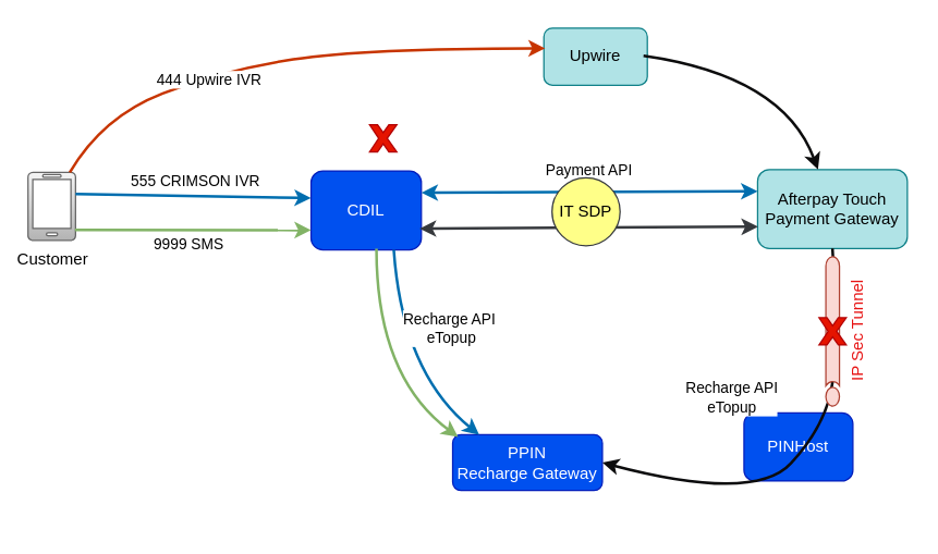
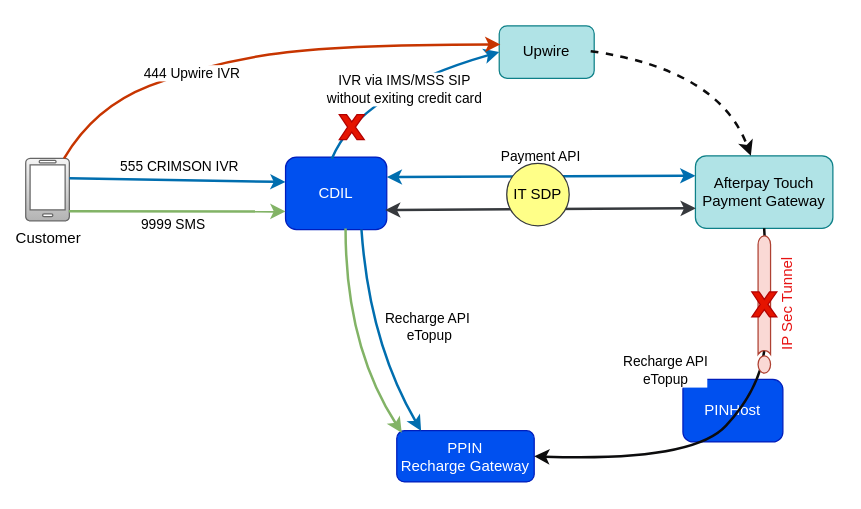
  <mxCell id="0" />
  <mxCell id="1" parent="0" />
  <mxCell id="2" value="CDIL" style="rounded=1;whiteSpace=wrap;html=1;fillColor=#0050ef;fontColor=#ffffff;strokeColor=#001DBC;" parent="1" vertex="1"><mxGeometry x="228" y="125" width="81" height="58" as="geometry" /></mxCell>
  <mxCell id="3" value="Customer" style="verticalLabelPosition=bottom;html=1;verticalAlign=top;align=center;strokeColor=#666666;fillColor=#f5f5f5;shape=mxgraph.azure.mobile;pointerEvents=1;gradientColor=#b3b3b3;" parent="1" vertex="1"><mxGeometry x="20" y="126" width="35" height="50" as="geometry" /></mxCell>
  <mxCell id="4" value="Afterpay Touch Payment Gateway" style="rounded=1;whiteSpace=wrap;html=1;fillColor=#b0e3e6;strokeColor=#0e8088;" parent="1" vertex="1"><mxGeometry x="556" y="124" width="110" height="58" as="geometry" /></mxCell>
  <mxCell id="5" value="PINHost" style="rounded=1;whiteSpace=wrap;html=1;strokeWidth=1;fillColor=#0050ef;fontColor=#ffffff;strokeColor=#001DBC;arcSize=16;" parent="1" vertex="1"><mxGeometry x="546" y="303" width="80" height="50" as="geometry" /></mxCell>
  <mxCell id="6" value="Upwire" style="rounded=1;whiteSpace=wrap;html=1;fillColor=#b0e3e6;strokeColor=#0e8088;" parent="1" vertex="1"><mxGeometry x="399" y="20" width="76" height="42" as="geometry" /></mxCell>
+ <mxCell id="7" value="IVR via IMS/MSS SIP&lt;div&gt;without exiting credit card&lt;/div&gt;" style="curved=1;endArrow=classic;html=1;rounded=0;exitX=0.457;exitY=0.025;exitDx=0;exitDy=0;fillColor=#1ba1e2;strokeColor=#006EAF;strokeWidth=2;entryX=0;entryY=0.5;entryDx=0;entryDy=0;exitPerimeter=0;" parent="1" source="2" target="6" edge="1"><mxGeometry x="0.067" y="-8" width="50" height="50" relative="1" as="geometry"><mxPoint x="309" y="228" as="sourcePoint" /><mxPoint x="349" y="88" as="targetPoint" /><Array as="points"><mxPoint x="287" y="73" /></Array><mxPoint as="offset" /></mxGeometry></mxCell>
  <mxCell id="8" value="555 CRIMSON IVR" style="curved=1;endArrow=classic;html=1;rounded=0;fillColor=#1ba1e2;strokeColor=#006EAF;entryX=0;entryY=0.5;entryDx=0;entryDy=0;strokeWidth=2;exitX=1;exitY=0.5;exitDx=0;exitDy=0;exitPerimeter=0;" parent="1" edge="1"><mxGeometry x="0.013" y="11" width="50" height="50" relative="1" as="geometry"><mxPoint x="55" y="142" as="sourcePoint" /><mxPoint x="228" y="145" as="targetPoint" /><Array as="points" /><mxPoint as="offset" /></mxGeometry></mxCell>
  <mxCell id="9" value="9999 SMS" style="curved=1;endArrow=classic;html=1;rounded=0;entryX=0;entryY=0.75;entryDx=0;entryDy=0;fillColor=#d5e8d4;strokeColor=#82b366;strokeWidth=2;exitX=0.988;exitY=0.848;exitDx=0;exitDy=0;exitPerimeter=0;" parent="1" source="3" target="2" edge="1"><mxGeometry x="-0.038" y="-11" width="50" height="50" relative="1" as="geometry"><mxPoint x="62" y="153" as="sourcePoint" /><mxPoint x="239" y="278" as="targetPoint" /><Array as="points" /><mxPoint as="offset" /></mxGeometry></mxCell>
  <mxCell id="10" value="444 Upwire IVR" style="curved=1;endArrow=classic;html=1;rounded=0;entryX=0.012;entryY=0.354;entryDx=0;entryDy=0;fillColor=#fa6800;strokeColor=#C73500;strokeWidth=2;entryPerimeter=0;exitX=0.879;exitY=0;exitDx=0;exitDy=0;exitPerimeter=0;" parent="1" source="3" target="6" edge="1"><mxGeometry x="-0.318" y="-3" width="50" height="50" relative="1" as="geometry"><mxPoint x="41" y="103" as="sourcePoint" /><mxPoint x="469" y="18" as="targetPoint" /><Array as="points"><mxPoint x="75" y="85" /><mxPoint x="163" y="51" /><mxPoint x="267" y="35" /></Array><mxPoint as="offset" /></mxGeometry></mxCell>
- <mxCell id="11" value="PPIN&lt;div&gt;Recharge Gateway&lt;/div&gt;" style="rounded=1;whiteSpace=wrap;html=1;fillColor=#0050ef;fontColor=#ffffff;strokeColor=#001DBC;" parent="1" vertex="1"><mxGeometry x="332" y="319" width="110" height="41" as="geometry" /></mxCell>
+ <mxCell id="11" value="PPIN&lt;div&gt;Recharge Gateway&lt;/div&gt;" style="rounded=1;whiteSpace=wrap;html=1;fillColor=#0050ef;fontColor=#ffffff;strokeColor=#001DBC;" parent="1" vertex="1"><mxGeometry x="317" y="344" width="110" height="41" as="geometry" /></mxCell>
  <mxCell id="12" value="Recharge API&lt;div&gt;eTopup&lt;/div&gt;" style="curved=1;endArrow=classic;html=1;rounded=0;fillColor=#0050ef;strokeColor=#0c0c0d;strokeWidth=2;exitX=0.5;exitY=1;exitDx=0;exitDy=0;entryX=1;entryY=0.5;entryDx=0;entryDy=0;" parent="1" source="4" target="11" edge="1"><mxGeometry x="0.009" y="-65" width="50" height="50" relative="1" as="geometry"><mxPoint x="619.568" y="203.25" as="sourcePoint" /><mxPoint x="482" y="375.062" as="targetPoint" /><Array as="points"><mxPoint x="615" y="250" /><mxPoint x="607" y="311" /><mxPoint x="554" y="369" /></Array><mxPoint as="offset" /></mxGeometry></mxCell>
  <mxCell id="13" value="IP Sec Tunnel" style="sketch=0;pointerEvents=1;shadow=0;dashed=0;html=1;strokeColor=#ae4132;fillColor=#fad9d5;labelPosition=center;verticalLabelPosition=bottom;verticalAlign=top;outlineConnect=0;align=center;shape=mxgraph.office.servers.tunnel_straight;fontColor=#e71313;rotation=-90;" parent="1" vertex="1"><mxGeometry x="556.19" y="238" width="109.88" height="10" as="geometry" /></mxCell>
  <mxCell id="14" value="" style="verticalLabelPosition=bottom;verticalAlign=top;html=1;shape=mxgraph.basic.x;fillColor=#e51400;strokeColor=#B20000;fontColor=#ffffff;" parent="1" vertex="1"><mxGeometry x="601.13" y="233" width="20" height="20" as="geometry" /></mxCell>
  <mxCell id="15" value="" style="endArrow=classic;startArrow=classic;html=1;rounded=0;exitX=0.986;exitY=0.6;exitDx=0;exitDy=0;strokeWidth=2;fillColor=#ffff88;strokeColor=#36393d;entryX=0.004;entryY=0.593;entryDx=0;entryDy=0;entryPerimeter=0;exitPerimeter=0;" parent="1" edge="1"><mxGeometry width="50" height="50" relative="1" as="geometry"><mxPoint x="307.686" y="167.41" as="sourcePoint" /><mxPoint x="556.312" y="166.004" as="targetPoint" /><Array as="points" /></mxGeometry></mxCell>
  <mxCell id="16" value="" style="verticalLabelPosition=bottom;verticalAlign=top;html=1;shape=mxgraph.basic.x;fillColor=#e51400;strokeColor=#B20000;fontColor=#ffffff;" parent="1" vertex="1"><mxGeometry x="271" y="91" width="20" height="20" as="geometry" /></mxCell>
  <mxCell id="17" value="Recharge API&amp;nbsp;&lt;div&gt;eTopup&lt;/div&gt;" style="curved=1;endArrow=classic;html=1;rounded=0;fillColor=#1ba1e2;strokeColor=#006EAF;strokeWidth=2;exitX=0.75;exitY=1;exitDx=0;exitDy=0;entryX=0.177;entryY=0.002;entryDx=0;entryDy=0;entryPerimeter=0;" parent="1" source="2" target="11" edge="1"><mxGeometry x="0.206" y="48" width="50" height="50" relative="1" as="geometry"><mxPoint x="307" y="154" as="sourcePoint" /><mxPoint x="378" y="341" as="targetPoint" /><Array as="points"><mxPoint x="295" y="273" /></Array><mxPoint as="offset" /></mxGeometry></mxCell>
  <mxCell id="18" value="" style="curved=1;endArrow=classic;html=1;rounded=0;entryX=0.036;entryY=0.039;entryDx=0;entryDy=0;fillColor=#d5e8d4;strokeColor=#82b366;strokeWidth=2;exitX=0.593;exitY=0.986;exitDx=0;exitDy=0;exitPerimeter=0;entryPerimeter=0;" parent="1" source="2" target="11" edge="1"><mxGeometry x="0.107" y="25" width="50" height="50" relative="1" as="geometry"><mxPoint x="116" y="302" as="sourcePoint" /><mxPoint x="289" y="303" as="targetPoint" /><Array as="points"><mxPoint x="276" y="276" /></Array><mxPoint as="offset" /></mxGeometry></mxCell>
  <mxCell id="19" value="Payment API" style="endArrow=classic;startArrow=classic;html=1;rounded=0;exitX=1;exitY=0.5;exitDx=0;exitDy=0;strokeWidth=2;fillColor=#1ba1e2;strokeColor=#006EAF;" parent="1" edge="1"><mxGeometry x="-0.004" y="16" width="50" height="50" relative="1" as="geometry"><mxPoint x="309" y="141" as="sourcePoint" /><mxPoint x="556" y="140" as="targetPoint" /><mxPoint as="offset" /></mxGeometry></mxCell>
- <mxCell id="20" value="" style="curved=1;endArrow=classic;html=1;rounded=0;fillColor=#0050ef;strokeColor=#0c0c0d;strokeWidth=2;exitX=0.963;exitY=0.483;exitDx=0;exitDy=0;exitPerimeter=0;" parent="1" source="6" target="4" edge="1"><mxGeometry x="0.144" y="1" width="50" height="50" relative="1" as="geometry"><mxPoint x="807" y="35" as="sourcePoint" /><mxPoint x="614" y="222" as="targetPoint" /><Array as="points"><mxPoint x="575" y="55" /></Array><mxPoint as="offset" /></mxGeometry></mxCell>
+ <mxCell id="20" value="" style="curved=1;endArrow=classic;html=1;rounded=0;fillColor=#0050ef;strokeColor=#0c0c0d;strokeWidth=2;exitX=0.963;exitY=0.483;exitDx=0;exitDy=0;exitPerimeter=0;dashed=1;" parent="1" source="6" target="4" edge="1"><mxGeometry x="0.144" y="1" width="50" height="50" relative="1" as="geometry"><mxPoint x="807" y="35" as="sourcePoint" /><mxPoint x="614" y="222" as="targetPoint" /><Array as="points"><mxPoint x="575" y="55" /></Array><mxPoint as="offset" /></mxGeometry></mxCell>
  <mxCell id="21" value="IT SDP" style="ellipse;whiteSpace=wrap;html=1;aspect=fixed;fillColor=#ffff88;strokeColor=#36393d;" vertex="1" parent="1"><mxGeometry x="405" y="130" width="50" height="50" as="geometry" /></mxCell>
